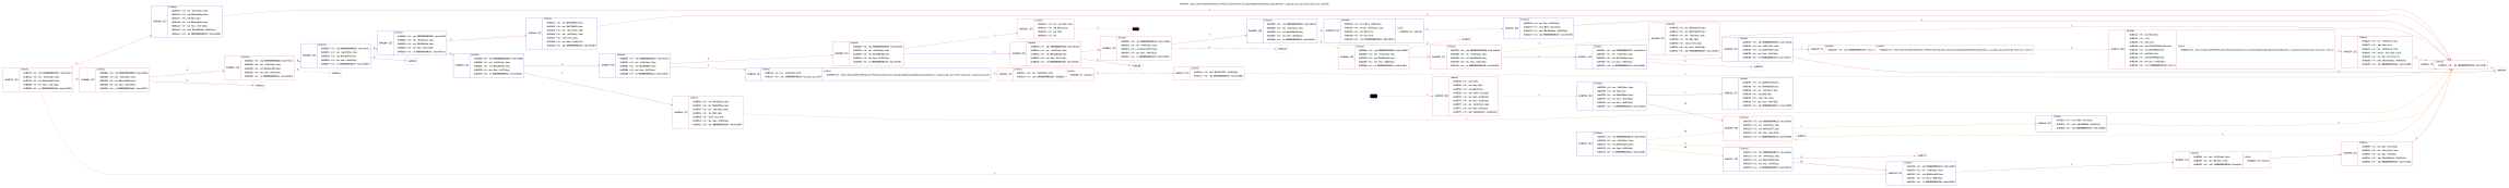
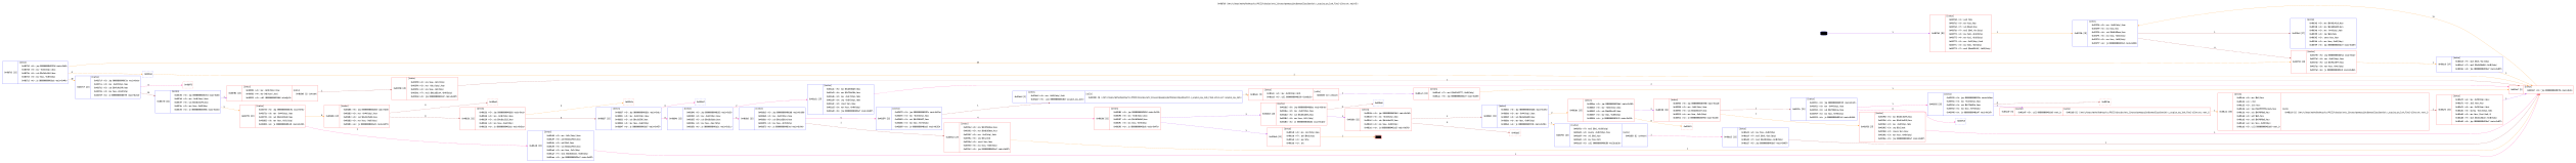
  digraph {
    fontname="IBM Plex Mono"
    label="0x401760 (/mnt/c/Users/mathe/Desktop/tcc/POCII/binaries/extr_linuxarchpowerpcplatformscellspufsswitch.c_acquire_spu_lock_Final-ollvm.out::main(0))"
    labelloc=t
    rankdir=LR
    node [color=red fontname="IBM Plex Mono" shape=record]
    edge [color=darkorange fontname="IBM Plex Mono"]
    Entry [color=blue fillcolor=black height=0.3 shape=cylinder style=filled width=0.3]
    n2 [label="{\n     0x401760 [38]\l\n     | [instrs]\l\n     &nbsp;&nbsp;0x401760 \<+1\>: push %rbp\l\n     &nbsp;&nbsp;0x401761 \<+3\>: mov %rsp,%rbp\l\n     &nbsp;&nbsp;0x401764 \<+7\>: sub $0xa0,%rsp\l\n     &nbsp;&nbsp;0x40176b \<+7\>: movl $0x0,-0xc(%rbp)\l\n     &nbsp;&nbsp;0x401772 \<+3\>: mov %edi,-0x10(%rbp)\l\n     &nbsp;&nbsp;0x401775 \<+4\>: mov %rsi,-0x18(%rbp)\l\n     &nbsp;&nbsp;0x401779 \<+3\>: mov -0x10(%rbp),%edi\l\n     &nbsp;&nbsp;0x40177c \<+3\>: mov %edi,-0x8(%rbp)\l\n     &nbsp;&nbsp;0x40177f \<+7\>: movl $0x6d01b1b7,-0x40(%rbp)\l\n  }"]
    n3 [color=blue label="{\n     0x401786 [23]\l\n     | [instrs]\l\n     &nbsp;&nbsp;0x401786 \<+3\>: mov -0x40(%rbp),%eax\l\n     &nbsp;&nbsp;0x401789 \<+2\>: mov %eax,%ecx\l\n     &nbsp;&nbsp;0x40178b \<+6\>: sub $0x8fdf0eee,%ecx\l\n     &nbsp;&nbsp;0x401791 \<+3\>: mov %eax,-0x44(%rbp)\l\n     &nbsp;&nbsp;0x401794 \<+3\>: mov %ecx,-0x48(%rbp)\l\n     &nbsp;&nbsp;0x401797 \<+6\>: je 00000000004019e3 \<main+0x283\>\l\n  }"]
    n4 [color=blue label="{\n     0x4019e3 [27]\l\n     | [instrs]\l\n     &nbsp;&nbsp;0x4019e3 \<+5\>: mov $0x965c42c8,%eax\l\n     &nbsp;&nbsp;0x4019e8 \<+5\>: mov $0x4e056dd8,%ecx\l\n     &nbsp;&nbsp;0x4019ed \<+3\>: mov -0x4(%rbp),%edx\l\n     &nbsp;&nbsp;0x4019f0 \<+3\>: cmp $0x0,%edx\l\n     &nbsp;&nbsp;0x4019f3 \<+3\>: cmove %ecx,%eax\l\n     &nbsp;&nbsp;0x4019f6 \<+3\>: mov %eax,-0x40(%rbp)\l\n     &nbsp;&nbsp;0x4019f9 \<+5\>: jmp 0000000000401be7 \<main+0x487\>\l\n  }"]
    n5 [label="{\n     0x40179d [22]\l\n     | [instrs]\l\n     &nbsp;&nbsp;0x40179d \<+5\>: jmp 00000000004017a2 \<main+0x42\>\l\n     &nbsp;&nbsp;0x4017a2 \<+3\>: mov -0x44(%rbp),%eax\l\n     &nbsp;&nbsp;0x4017a5 \<+5\>: sub $0x91b3f777,%eax\l\n     &nbsp;&nbsp;0x4017aa \<+3\>: mov %eax,-0x4c(%rbp)\l\n     &nbsp;&nbsp;0x4017ad \<+6\>: je 0000000000401bc8 \<main+0x468\>\l\n  }"]
    n6 [color=blue label="{\n     0x401bc8 [19]\l\n     | [instrs]\l\n     &nbsp;&nbsp;0x401bc8 \<+7\>: movl $0x0,-0xc(%rbp)\l\n     &nbsp;&nbsp;0x401bcf \<+7\>: movl $0x36986f60,-0x40(%rbp)\l\n     &nbsp;&nbsp;0x401bd6 \<+5\>: jmp 0000000000401be7 \<main+0x487\>\l\n  }"]
    n7 [label="{\n     0x401be7 [5]\l\n     | [instrs]\l\n     &nbsp;&nbsp;0x401be7 \<+5\>: jmp 0000000000401786 \<main+0x26\>\l\n  }"]
    n8 [color=blue label="{\n     0x4017b3 [22]\l\n     | [instrs]\l\n     &nbsp;&nbsp;0x4017b3 \<+5\>: jmp 00000000004017b8 \<main+0x58\>\l\n     &nbsp;&nbsp;0x4017b8 \<+3\>: mov -0x44(%rbp),%eax\l\n     &nbsp;&nbsp;0x4017bb \<+5\>: sub $0x965c42c8,%eax\l\n     &nbsp;&nbsp;0x4017c0 \<+3\>: mov %eax,-0x50(%rbp)\l\n     &nbsp;&nbsp;0x4017c3 \<+6\>: je 0000000000401bab \<main+0x44b\>\l\n  }"]
    n9 [color=blue label="{\n     0x401bab\l\n  }" style=dashed]
    n10 [color=blue label="{\n     0x4017c9 [22]\l\n     | [instrs]\l\n     &nbsp;&nbsp;0x4017c9 \<+5\>: jmp 00000000004017ce \<main+0x6e\>\l\n     &nbsp;&nbsp;0x4017ce \<+3\>: mov -0x44(%rbp),%eax\l\n     &nbsp;&nbsp;0x4017d1 \<+5\>: sub $0x9c9ed249,%eax\l\n     &nbsp;&nbsp;0x4017d6 \<+3\>: mov %eax,-0x54(%rbp)\l\n     &nbsp;&nbsp;0x4017d9 \<+6\>: je 0000000000401973 \<main+0x213\>\l\n  }"]
    Exit [fillcolor=black height=0.3 peripheries=2 shape=note style=filled width=0.3]
    n12 [label="{\n     0x401973\l\n  }" style=dashed]
    n13 [color=blue label="{\n     0x4017df [22]\l\n     | [instrs]\l\n     &nbsp;&nbsp;0x4017df \<+5\>: jmp 00000000004017e4 \<main+0x84\>\l\n     &nbsp;&nbsp;0x4017e4 \<+3\>: mov -0x44(%rbp),%eax\l\n     &nbsp;&nbsp;0x4017e7 \<+5\>: sub $0xb0cfea95,%eax\l\n     &nbsp;&nbsp;0x4017ec \<+3\>: mov %eax,-0x58(%rbp)\l\n     &nbsp;&nbsp;0x4017ef \<+6\>: je 000000000040198b \<main+0x22b\>\l\n  }"]
    n14 [label="{\n     0x401ac5 [12]\l\n     | [instrs]\l\n     &nbsp;&nbsp;0x401ac5 \<+7\>: movl $0x91b3f777,-0x40(%rbp)\l\n     &nbsp;&nbsp;0x401acc \<+5\>: jmp 0000000000401be7 \<main+0x487\>\l\n  }"]
    n15 [label="{\n     0x40198b [13]\l\n     | [instrs]\l\n     &nbsp;&nbsp;0x40198b \<+4\>: mov -0x18(%rbp),%rax\l\n     &nbsp;&nbsp;0x40198f \<+4\>: mov 0x8(%rax),%rdi\l\n     &nbsp;&nbsp;0x401993 \<+5\>: call 0000000000401060 \<atoi@plt\>\l\n     | [calls]\l\n     &nbsp;&nbsp;0x401060 \{1\} (unknown)\l\n  }"]
    n16 [label="{\n     0x4017f5 [22]\l\n     | [instrs]\l\n     &nbsp;&nbsp;0x4017f5 \<+5\>: jmp 00000000004017fa \<main+0x9a\>\l\n     &nbsp;&nbsp;0x4017fa \<+3\>: mov -0x44(%rbp),%eax\l\n     &nbsp;&nbsp;0x4017fd \<+5\>: sub $0xbbc81bd2,%eax\l\n     &nbsp;&nbsp;0x401802 \<+3\>: mov %eax,-0x5c(%rbp)\l\n     &nbsp;&nbsp;0x401805 \<+6\>: je 0000000000401a94 \<main+0x334\>\l\n  }"]
    n17 [label="{\n     0x401abc [9]\l\n     | [instrs]\l\n     &nbsp;&nbsp;0x401abc \<+4\>: mov -0x28(%rbp),%rdi\l\n     &nbsp;&nbsp;0x401ac0 \<+5\>: call 0000000000401030 \<free@plt\>\l\n     | [calls]\l\n     &nbsp;&nbsp;0x401030 \{1\} (unknown)\l\n  }"]
    n18 [label="{\n     0x401998 [21]\l\n     | [instrs]\l\n     &nbsp;&nbsp;0x401998 \<+3\>: mov %eax,-0x1c(%rbp)\l\n     &nbsp;&nbsp;0x40199b \<+3\>: mov -0x1c(%rbp),%eax\l\n     &nbsp;&nbsp;0x40199e \<+3\>: mov %eax,-0x4(%rbp)\l\n     &nbsp;&nbsp;0x4019a1 \<+7\>: movl $0x1af83cb4,-0x40(%rbp)\l\n     &nbsp;&nbsp;0x4019a8 \<+5\>: jmp 0000000000401be7 \<main+0x487\>\l\n  }"]
    n19 [color=blue label="{\n     0x401a94 [31]\l\n     | [instrs]\l\n     &nbsp;&nbsp;0x401a94 \<+3\>: mov -0x2c(%rbp),%eax\l\n     &nbsp;&nbsp;0x401a97 \<+5\>: add $0xe6ae94ee,%eax\l\n     &nbsp;&nbsp;0x401a9c \<+3\>: add $0x1,%eax\l\n     &nbsp;&nbsp;0x401a9f \<+5\>: sub $0xe6ae94ee,%eax\l\n     &nbsp;&nbsp;0x401aa4 \<+3\>: mov %eax,-0x2c(%rbp)\l\n     &nbsp;&nbsp;0x401aa7 \<+7\>: movl $0x18b3616e,-0x40(%rbp)\l\n     &nbsp;&nbsp;0x401aae \<+5\>: jmp 0000000000401be7 \<main+0x487\>\l\n  }"]
    n20 [label="{\n     0x40180b [22]\l\n     | [instrs]\l\n     &nbsp;&nbsp;0x40180b \<+5\>: jmp 0000000000401810 \<main+0xb0\>\l\n     &nbsp;&nbsp;0x401810 \<+3\>: mov -0x44(%rbp),%eax\l\n     &nbsp;&nbsp;0x401813 \<+5\>: sub $0xc8c21e84,%eax\l\n     &nbsp;&nbsp;0x401818 \<+3\>: mov %eax,-0x60(%rbp)\l\n     &nbsp;&nbsp;0x40181b \<+6\>: je 0000000000401ad1 \<main+0x371\>\l\n  }"]
    n21 [label="{\n     0x401a74 [32]\l\n     | [instrs]\l\n     &nbsp;&nbsp;0x401a74 \<+6\>: mov -0x98(%rbp),%ecx\l\n     &nbsp;&nbsp;0x401a7a \<+3\>: imul %eax,%ecx\l\n     &nbsp;&nbsp;0x401a7d \<+4\>: mov -0x28(%rbp),%rsi\l\n     &nbsp;&nbsp;0x401a81 \<+4\>: movslq -0x2c(%rbp),%rdi\l\n     &nbsp;&nbsp;0x401a85 \<+3\>: mov %ecx,(%rsi,%rdi,4)\l\n     &nbsp;&nbsp;0x401a88 \<+7\>: movl $0xbbc81bd2,-0x40(%rbp)\l\n     &nbsp;&nbsp;0x401a8f \<+5\>: jmp 0000000000401be7 \<main+0x487\>\l\n  }"]
    n22 [label="{\n     0x401ad1\l\n  }" style=dashed]
    n23 [label="{\n     0x401821 [22]\l\n     | [instrs]\l\n     &nbsp;&nbsp;0x401821 \<+5\>: jmp 0000000000401826 \<main+0xc6\>\l\n     &nbsp;&nbsp;0x401826 \<+3\>: mov -0x44(%rbp),%eax\l\n     &nbsp;&nbsp;0x401829 \<+5\>: sub $0xdfac3313,%eax\l\n     &nbsp;&nbsp;0x40182e \<+3\>: mov %eax,-0x64(%rbp)\l\n     &nbsp;&nbsp;0x401831 \<+6\>: je 0000000000401b1a \<main+0x3ba\>\l\n  }"]
    n24 [label="{\n     0x401a4c [40]\l\n     | [instrs]\l\n     &nbsp;&nbsp;0x401a4c \<+5\>: mov $0x2,%ecx\l\n     &nbsp;&nbsp;0x401a51 \<+1\>: cltd\l\n     &nbsp;&nbsp;0x401a52 \<+2\>: idiv %ecx\l\n     &nbsp;&nbsp;0x401a54 \<+6\>: imul $0xfffffffe,%edx,%ecx\l\n     &nbsp;&nbsp;0x401a5a \<+6\>: sub $0x99f98a8,%ecx\l\n     &nbsp;&nbsp;0x401a60 \<+3\>: add $0x1,%ecx\l\n     &nbsp;&nbsp;0x401a63 \<+6\>: add $0x99f98a8,%ecx\l\n     &nbsp;&nbsp;0x401a69 \<+6\>: mov %ecx,-0x98(%rbp)\l\n     &nbsp;&nbsp;0x401a6f \<+5\>: call 0000000000401160 \<next_i\>\l\n     | [calls]\l\n     &nbsp;&nbsp;0x401160 \{1\} (/mnt/c/Users/mathe/Desktop/tcc/POCII/binaries/extr_linuxarchpowerpcplatformscellspufsswitch.c_acquire_spu_lock_Final-ollvm.out::next_i)\l\n  }"]
    n25 [label="{\n     0x401b1a\l\n  }" style=dashed]
    n26 [color=blue label="{\n     0x401837 [22]\l\n     | [instrs]\l\n     &nbsp;&nbsp;0x401837 \<+5\>: jmp 000000000040183c \<main+0xdc\>\l\n     &nbsp;&nbsp;0x40183c \<+3\>: mov -0x44(%rbp),%eax\l\n     &nbsp;&nbsp;0x40183f \<+5\>: sub $0xcf65542,%eax\l\n     &nbsp;&nbsp;0x401844 \<+3\>: mov %eax,-0x68(%rbp)\l\n     &nbsp;&nbsp;0x401847 \<+6\>: je 0000000000401bb7 \<main+0x457\>\l\n  }"]
    n27 [label="{\n     0x40194e\l\n  }" style=dashed]
    n28 [color=blue label="{\n     0x401bb7\l\n  }" style=dashed]
    n29 [color=blue label="{\n     0x40184d [22]\l\n     | [instrs]\l\n     &nbsp;&nbsp;0x40184d \<+5\>: jmp 0000000000401852 \<main+0xf2\>\l\n     &nbsp;&nbsp;0x401852 \<+3\>: mov -0x44(%rbp),%eax\l\n     &nbsp;&nbsp;0x401855 \<+5\>: sub $0x18b3616e,%eax\l\n     &nbsp;&nbsp;0x40185a \<+3\>: mov %eax,-0x6c(%rbp)\l\n     &nbsp;&nbsp;0x40185d \<+6\>: je 0000000000401a2c \<main+0x2cc\>\l\n  }"]
    n30 [label="{\n     0x401a47 [5]\l\n     | [instrs]\l\n     &nbsp;&nbsp;0x401a47 \<+5\>: call 0000000000401160 \<next_i\>\l\n     | [calls]\l\n     &nbsp;&nbsp;0x401160 \{1\} (/mnt/c/Users/mathe/Desktop/tcc/POCII/binaries/extr_linuxarchpowerpcplatformscellspufsswitch.c_acquire_spu_lock_Final-ollvm.out::next_i)\l\n  }"]
    n31 [color=blue label="{\n     0x401a2c [27]\l\n     | [instrs]\l\n     &nbsp;&nbsp;0x401a2c \<+5\>: mov $0x320f6827,%eax\l\n     &nbsp;&nbsp;0x401a31 \<+5\>: mov $0x739e010c,%ecx\l\n     &nbsp;&nbsp;0x401a36 \<+3\>: mov -0x2c(%rbp),%edx\l\n     &nbsp;&nbsp;0x401a39 \<+3\>: cmp -0x20(%rbp),%edx\l\n     &nbsp;&nbsp;0x401a3c \<+3\>: cmovl %ecx,%eax\l\n     &nbsp;&nbsp;0x401a3f \<+3\>: mov %eax,-0x40(%rbp)\l\n     &nbsp;&nbsp;0x401a42 \<+5\>: jmp 0000000000401be7 \<main+0x487\>\l\n  }"]
    n32 [color=blue label="{\n     0x401863 [22]\l\n     | [instrs]\l\n     &nbsp;&nbsp;0x401863 \<+5\>: jmp 0000000000401868 \<main+0x108\>\l\n     &nbsp;&nbsp;0x401868 \<+3\>: mov -0x44(%rbp),%eax\l\n     &nbsp;&nbsp;0x40186b \<+5\>: sub $0x1af83cb4,%eax\l\n     &nbsp;&nbsp;0x401870 \<+3\>: mov %eax,-0x70(%rbp)\l\n     &nbsp;&nbsp;0x401873 \<+6\>: je 00000000004019ad \<main+0x24d\>\l\n  }"]
    n33 [color=blue label="{\n     0x401935 [25]\l\n     | [instrs]\l\n     &nbsp;&nbsp;0x401935 \<+5\>: jmp 000000000040193a \<main+0x1da\>\l\n     &nbsp;&nbsp;0x40193a \<+3\>: mov -0x44(%rbp),%eax\l\n     &nbsp;&nbsp;0x40193d \<+5\>: sub $0x739e010c,%eax\l\n     &nbsp;&nbsp;0x401942 \<+6\>: mov %eax,-0x94(%rbp)\l\n     &nbsp;&nbsp;0x401948 \<+6\>: je 0000000000401a47 \<main+0x2e7\>\l\n  }"]
    n34 [label="{\n     0x4019ad [27]\l\n     | [instrs]\l\n     &nbsp;&nbsp;0x4019ad \<+5\>: mov $0x72b0dcea,%eax\l\n     &nbsp;&nbsp;0x4019b2 \<+5\>: mov $0x8fdf0eee,%ecx\l\n     &nbsp;&nbsp;0x4019b7 \<+3\>: mov -0x4(%rbp),%edx\l\n     &nbsp;&nbsp;0x4019ba \<+3\>: cmp $0x1,%edx\l\n     &nbsp;&nbsp;0x4019bd \<+3\>: cmovl %ecx,%eax\l\n     &nbsp;&nbsp;0x4019c0 \<+3\>: mov %eax,-0x40(%rbp)\l\n     &nbsp;&nbsp;0x4019c3 \<+5\>: jmp 0000000000401be7 \<main+0x487\>\l\n  }"]
    n35 [color=blue label="{\n     0x401879 [22]\l\n     | [instrs]\l\n     &nbsp;&nbsp;0x401879 \<+5\>: jmp 000000000040187e \<main+0x11e\>\l\n     &nbsp;&nbsp;0x40187e \<+3\>: mov -0x44(%rbp),%eax\l\n     &nbsp;&nbsp;0x401881 \<+5\>: sub $0x320f6827,%eax\l\n     &nbsp;&nbsp;0x401886 \<+3\>: mov %eax,-0x74(%rbp)\l\n     &nbsp;&nbsp;0x401889 \<+6\>: je 0000000000401ab3 \<main+0x353\>\l\n  }"]
    n36 [color=blue label="{\n     0x4019c8\l\n  }" style=dashed]
    n37 [color=blue label="{\n     0x401ab3 [9]\l\n     | [instrs]\l\n     &nbsp;&nbsp;0x401ab3 \<+4\>: mov -0x28(%rbp),%rdi\l\n     &nbsp;&nbsp;0x401ab7 \<+5\>: call 00000000004015b0 \<acquire_spu_lock\>\l\n     | [calls]\l\n     &nbsp;&nbsp;0x4015b0 \{1\} (/mnt/c/Users/mathe/Desktop/tcc/POCII/binaries/extr_linuxarchpowerpcplatformscellspufsswitch.c_acquire_spu_lock_Final-ollvm.out::acquire_spu_lock)\l\n  }"]
    n38 [label="{\n     0x40188f [22]\l\n     | [instrs]\l\n     &nbsp;&nbsp;0x40188f \<+5\>: jmp 0000000000401894 \<main+0x134\>\l\n     &nbsp;&nbsp;0x401894 \<+3\>: mov -0x44(%rbp),%eax\l\n     &nbsp;&nbsp;0x401897 \<+5\>: sub $0x36986f60,%eax\l\n     &nbsp;&nbsp;0x40189c \<+3\>: mov %eax,-0x78(%rbp)\l\n     &nbsp;&nbsp;0x40189f \<+6\>: je 0000000000401bdb \<main+0x47b\>\l\n  }"]
    n39 [color=blue label="{\n     0x401a15 [23]\l\n     | [instrs]\l\n     &nbsp;&nbsp;0x401a15 \<+4\>: mov %rax,-0x28(%rbp)\l\n     &nbsp;&nbsp;0x401a19 \<+7\>: movl $0x0,-0x2c(%rbp)\l\n     &nbsp;&nbsp;0x401a20 \<+7\>: movl $0x18b3616e,-0x40(%rbp)\l\n     &nbsp;&nbsp;0x401a27 \<+5\>: jmp 0000000000401be7 \<main+0x487\>\l\n  }"]
    n40 [label="{\n     0x401bdb [12]\l\n     | [instrs]\l\n     &nbsp;&nbsp;0x401bdb \<+3\>: mov -0xc(%rbp),%eax\l\n     &nbsp;&nbsp;0x401bde \<+7\>: add $0xa0,%rsp\l\n     &nbsp;&nbsp;0x401be5 \<+1\>: pop %rbp\l\n     &nbsp;&nbsp;0x401be6 \<+1\>: ret\l\n  }"]
    n41 [label="{\n     0x4018a5 [22]\l\n     | [instrs]\l\n     &nbsp;&nbsp;0x4018a5 \<+5\>: jmp 00000000004018aa \<main+0x14a\>\l\n     &nbsp;&nbsp;0x4018aa \<+3\>: mov -0x44(%rbp),%eax\l\n     &nbsp;&nbsp;0x4018ad \<+5\>: sub $0x3db42ff6,%eax\l\n     &nbsp;&nbsp;0x4018b2 \<+3\>: mov %eax,-0x7c(%rbp)\l\n     &nbsp;&nbsp;0x4018b5 \<+6\>: je 0000000000401b8d \<main+0x42d\>\l\n  }"]
    n42 [color=blue label="{\n     0x401b8d\l\n  }" style=dashed]
    n43 [label="{\n     0x4018bb [22]\l\n     | [instrs]\l\n     &nbsp;&nbsp;0x4018bb \<+5\>: jmp 00000000004018c0 \<main+0x160\>\l\n     &nbsp;&nbsp;0x4018c0 \<+3\>: mov -0x44(%rbp),%eax\l\n     &nbsp;&nbsp;0x4018c3 \<+5\>: sub $0x4c6faf2f,%eax\l\n     &nbsp;&nbsp;0x4018c8 \<+3\>: mov %eax,-0x80(%rbp)\l\n     &nbsp;&nbsp;0x4018cb \<+6\>: je 0000000000401aff \<main+0x39f\>\l\n  }"]
    n44 [label="{\n     0x401aff\l\n  }" style=dashed]
    n45 [color=blue label="{\n     0x4018d1 [25]\l\n     | [instrs]\l\n     &nbsp;&nbsp;0x4018d1 \<+5\>: jmp 00000000004018d6 \<main+0x176\>\l\n     &nbsp;&nbsp;0x4018d6 \<+3\>: mov -0x44(%rbp),%eax\l\n     &nbsp;&nbsp;0x4018d9 \<+5\>: sub $0x4e056dd8,%eax\l\n     &nbsp;&nbsp;0x4018de \<+6\>: mov %eax,-0x84(%rbp)\l\n     &nbsp;&nbsp;0x4018e4 \<+6\>: je 00000000004019fe \<main+0x29e\>\l\n  }"]
    n46 [color=blue label="{\n     0x4019fe [23]\l\n     | [instrs]\l\n     &nbsp;&nbsp;0x4019fe \<+7\>: movl $0x1,-0x20(%rbp)\l\n     &nbsp;&nbsp;0x401a05 \<+4\>: movslq -0x20(%rbp),%rax\l\n     &nbsp;&nbsp;0x401a09 \<+4\>: shl $0x2,%rax\l\n     &nbsp;&nbsp;0x401a0d \<+3\>: mov %rax,%rdi\l\n     &nbsp;&nbsp;0x401a10 \<+5\>: call 0000000000401050 \<malloc@plt\>\l\n     | [calls]\l\n     &nbsp;&nbsp;0x401050 \{1\} (unknown)\l\n  }"]
    n47 [label="{\n     0x4018ea [25]\l\n     | [instrs]\l\n     &nbsp;&nbsp;0x4018ea \<+5\>: jmp 00000000004018ef \<main+0x18f\>\l\n     &nbsp;&nbsp;0x4018ef \<+3\>: mov -0x44(%rbp),%eax\l\n     &nbsp;&nbsp;0x4018f2 \<+5\>: sub $0x603bcdf2,%eax\l\n     &nbsp;&nbsp;0x4018f7 \<+6\>: mov %eax,-0x88(%rbp)\l\n     &nbsp;&nbsp;0x4018fd \<+6\>: je 0000000000401b74 \<main+0x414\>\l\n  }"]
    n48 [color=blue label="{\n     0x40191c [25]\l\n     | [instrs]\l\n     &nbsp;&nbsp;0x40191c \<+5\>: jmp 0000000000401921 \<main+0x1c1\>\l\n     &nbsp;&nbsp;0x401921 \<+3\>: mov -0x44(%rbp),%eax\l\n     &nbsp;&nbsp;0x401924 \<+5\>: sub $0x72b0dcea,%eax\l\n     &nbsp;&nbsp;0x401929 \<+6\>: mov %eax,-0x90(%rbp)\l\n     &nbsp;&nbsp;0x40192f \<+6\>: je 00000000004019c8 \<main+0x268\>\l\n  }"]
    n49 [label="{\n     0x401903 [25]\l\n     | [instrs]\l\n     &nbsp;&nbsp;0x401903 \<+5\>: jmp 0000000000401908 \<main+0x1a8\>\l\n     &nbsp;&nbsp;0x401908 \<+3\>: mov -0x44(%rbp),%eax\l\n     &nbsp;&nbsp;0x40190b \<+5\>: sub $0x6d01b1b7,%eax\l\n     &nbsp;&nbsp;0x401910 \<+6\>: mov %eax,-0x8c(%rbp)\l\n     &nbsp;&nbsp;0x401916 \<+6\>: je 0000000000401958 \<main+0x1f8\>\l\n  }"]
    n50 [label="{\n     0x401b74\l\n  }" style=dashed]
    n51 [label="{\n     0x401958 [27]\l\n     | [instrs]\l\n     &nbsp;&nbsp;0x401958 \<+5\>: mov $0xb0cfea95,%eax\l\n     &nbsp;&nbsp;0x40195d \<+5\>: mov $0x9c9ed249,%ecx\l\n     &nbsp;&nbsp;0x401962 \<+3\>: mov -0x8(%rbp),%edx\l\n     &nbsp;&nbsp;0x401965 \<+3\>: cmp $0x2,%edx\l\n     &nbsp;&nbsp;0x401968 \<+3\>: cmovne %ecx,%eax\l\n     &nbsp;&nbsp;0x40196b \<+3\>: mov %eax,-0x40(%rbp)\l\n     &nbsp;&nbsp;0x40196e \<+5\>: jmp 0000000000401be7 \<main+0x487\>\l\n  }"]
    Entry -> n2 [color=purple label=" 1"]
    n2 -> n3 [label=" 1"]
    n3 -> n4 [color=brown label=" 1"]
    n3 -> n5 [color=brown label=" 11"]
    n5 -> n6 [label=" 1"]
    n6 -> n7 [label=" 1"]
-   n7 -> n27 [label=" 11"]
+   n7 -> n3 [label=" 11"]
    n8 -> n5 [label=" 10"]
    n8 -> n9 [label=" 0"]
    n8 -> n10 [label=" 10"]
    n9 -> n7 [label=" 1"]
    n10 -> n12 [color=deeppink label=" 0"]
    n10 -> n13 [color=brown label=" 10"]
    n13 -> n15 [color=purple label=" 1"]
-   n16 -> n13 [label=" 9"]
+   n13 -> n16 [label=" 9"]
    n14 -> n7 [label=" 1"]
    n15 -> n18 [color=brown label=" 1"]
    n16 -> n19 [color=deeppink label=" 5"]
    n16 -> n20 [label=" 8"]
    n17 -> n14 [color=purple label=" 1"]
    n18 -> n7 [color=brown label=" 1"]
    n19 -> n7 [color=deeppink label=" 1"]
    n20 -> n22 [color=brown label=" 0"]
    n20 -> n23 [color=brown label=" 8"]
    n21 -> n7 [color=purple label=" 1"]
    n23 -> n25 [label=" 0"]
    n23 -> n26 [color=brown label=" 8"]
    n24 -> n21 [color=brown label=" 1"]
    n26 -> n28 [color=deeppink label=" 0"]
    n26 -> n29 [color=deeppink label=" 8"]
    n29 -> n31 [color=deeppink label=" 2"]
    n29 -> n32 [color=deeppink label=" 6"]
    n30 -> n24 [label=" 1"]
    n31 -> n7 [color=deeppink label=" 2"]
    n32 -> n34 [color=brown label=" 1"]
    n32 -> n35 [color=deeppink label=" 5"]
    n33 -> n27 [color=brown label=" 0"]
    n33 -> n30 [color=purple label=" 1"]
    n34 -> n7 [label=" 1"]
    n35 -> n37 [color=brown label=" 1"]
    n35 -> n38 [color=deeppink label=" 4"]
    n37 -> n17 [label=" 1"]
    n38 -> n40 [color=purple label=" 1"]
    n38 -> n41 [color=purple label=" 3"]
    n39 -> n7 [color=brown label=" 1"]
    n40 -> Exit [label=" 1"]
    n41 -> n42 [color=brown label=" 0"]
    n41 -> n43 [color=purple label=" 3"]
    n43 -> n44 [color=brown label=" 0"]
    n43 -> n45 [color=brown label=" 3"]
    n45 -> n46 [label=" 1"]
    n45 -> n47 [label=" 2"]
    n46 -> n39 [color=deeppink label=" 1"]
    n47 -> n49 [color=purple label=" 2"]
    n47 -> n50 [label=" 0"]
    n48 -> n33 [color=deeppink label=" 1"]
    n48 -> n36 [color=deeppink label=" 0"]
    n49 -> n48 [color=brown label=" 1"]
    n49 -> n51 [label=" 1"]
    n51 -> n7 [color=deeppink label=" 1"]
  }
